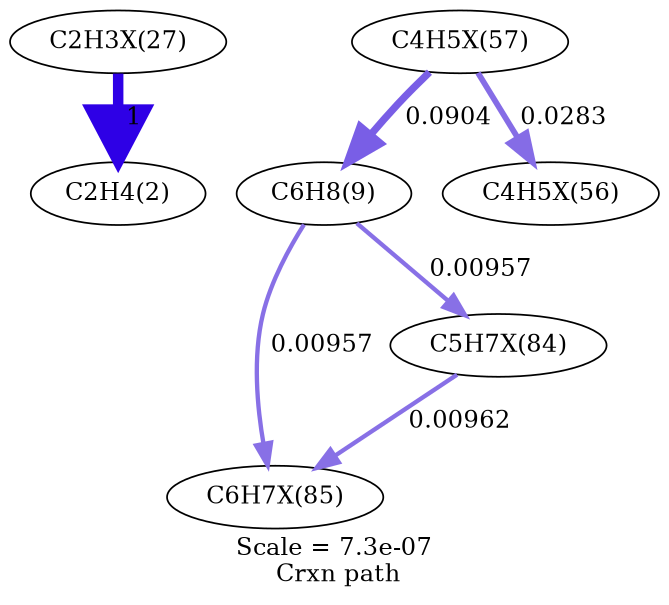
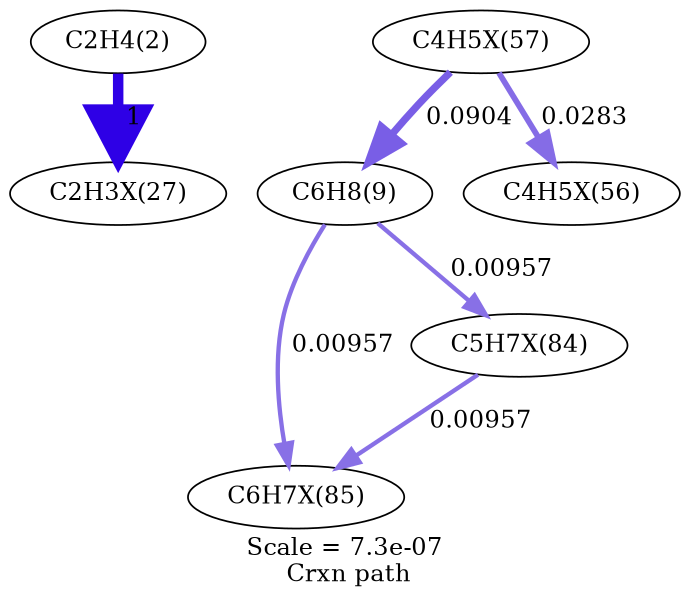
  digraph {
    fontname="DejaVu Serif"
    label="Scale = 7.3e-07\l Crxn path"
    node [fontname="DejaVu Serif"]
    edge [arrowsize=1.25 color="0.7, 0.51, 0.9" fontname="DejaVu Serif" style="setlinewidth(2.49)"]
    n1 [label="C2H4(2)"]
    n2 [label="C2H3X(27)"]
    n3 [label="C6H8(9)"]
    n4 [label="C6H7X(85)"]
    n5 [label="C5H7X(84)"]
    n6 [label="C4H5X(57)"]
    n7 [label="C4H5X(56)"]
-   n2 -> n1 [arrowsize=3 color="0.7, 1.5, 0.9" label=" 1" style="setlinewidth(6)"]
+   n1 -> n2 [arrowsize=3 color="0.7, 1.5, 0.9" label=" 1" style="setlinewidth(6)"]
    n3 -> n4 [label=" 0.00957"]
    n3 -> n5 [label=" 0.00957"]
-   n5 -> n4 [label=" 0.00962"]
+   n5 -> n4 [label=" 0.00957"]
    n6 -> n3 [arrowsize=2.09 color="0.7, 0.59, 0.9" label=" 0.0904" style="setlinewidth(4.19)"]
    n6 -> n7 [arrowsize=1.65 color="0.7, 0.528, 0.9" label=" 0.0283" style="setlinewidth(3.31)"]
  }
